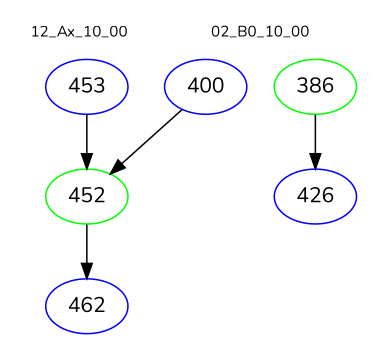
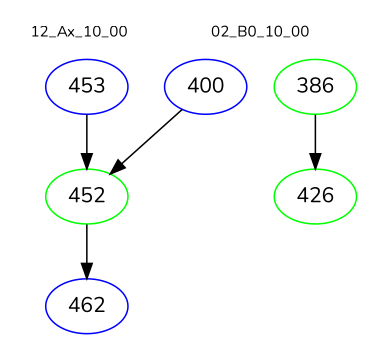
  digraph {
    fontname=Nunito
    node [color=blue fontname=Nunito]
    edge [color=black fontname=Nunito]
    n1 [label=453]
    n2 [color=green label=452]
    n3 [label=462]
    n4 [label=400]
    n5 [color=green label=386]
-   n6 [label=426]
+   n6 [color=green label=426]
    subgraph cluster_1 {
      color=white
      fontsize=10
      label="12_Ax_10_00"
      n1
      n2
      n3
    }
    subgraph cluster_2 {
      color=white
      fontsize=10
      label="02_B0_10_00"
      n4
      n5
      n6
    }
    n1 -> n2
    n2 -> n3
    n4 -> n2
    n5 -> n6
  }
